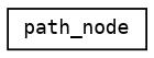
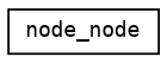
  digraph {
    rankdir=LR
    fontname="DejaVu Sans Mono"
-   n1 [color=black fillcolor=white fontname="DejaVu Sans Mono" fontsize=10 height=0.2 label=path_node shape=record style=filled width=0.4]
+   n1 [color=black fillcolor=white fontname="DejaVu Sans Mono" fontsize=10 height=0.2 label=node_node shape=record style=filled width=0.4]
  }
